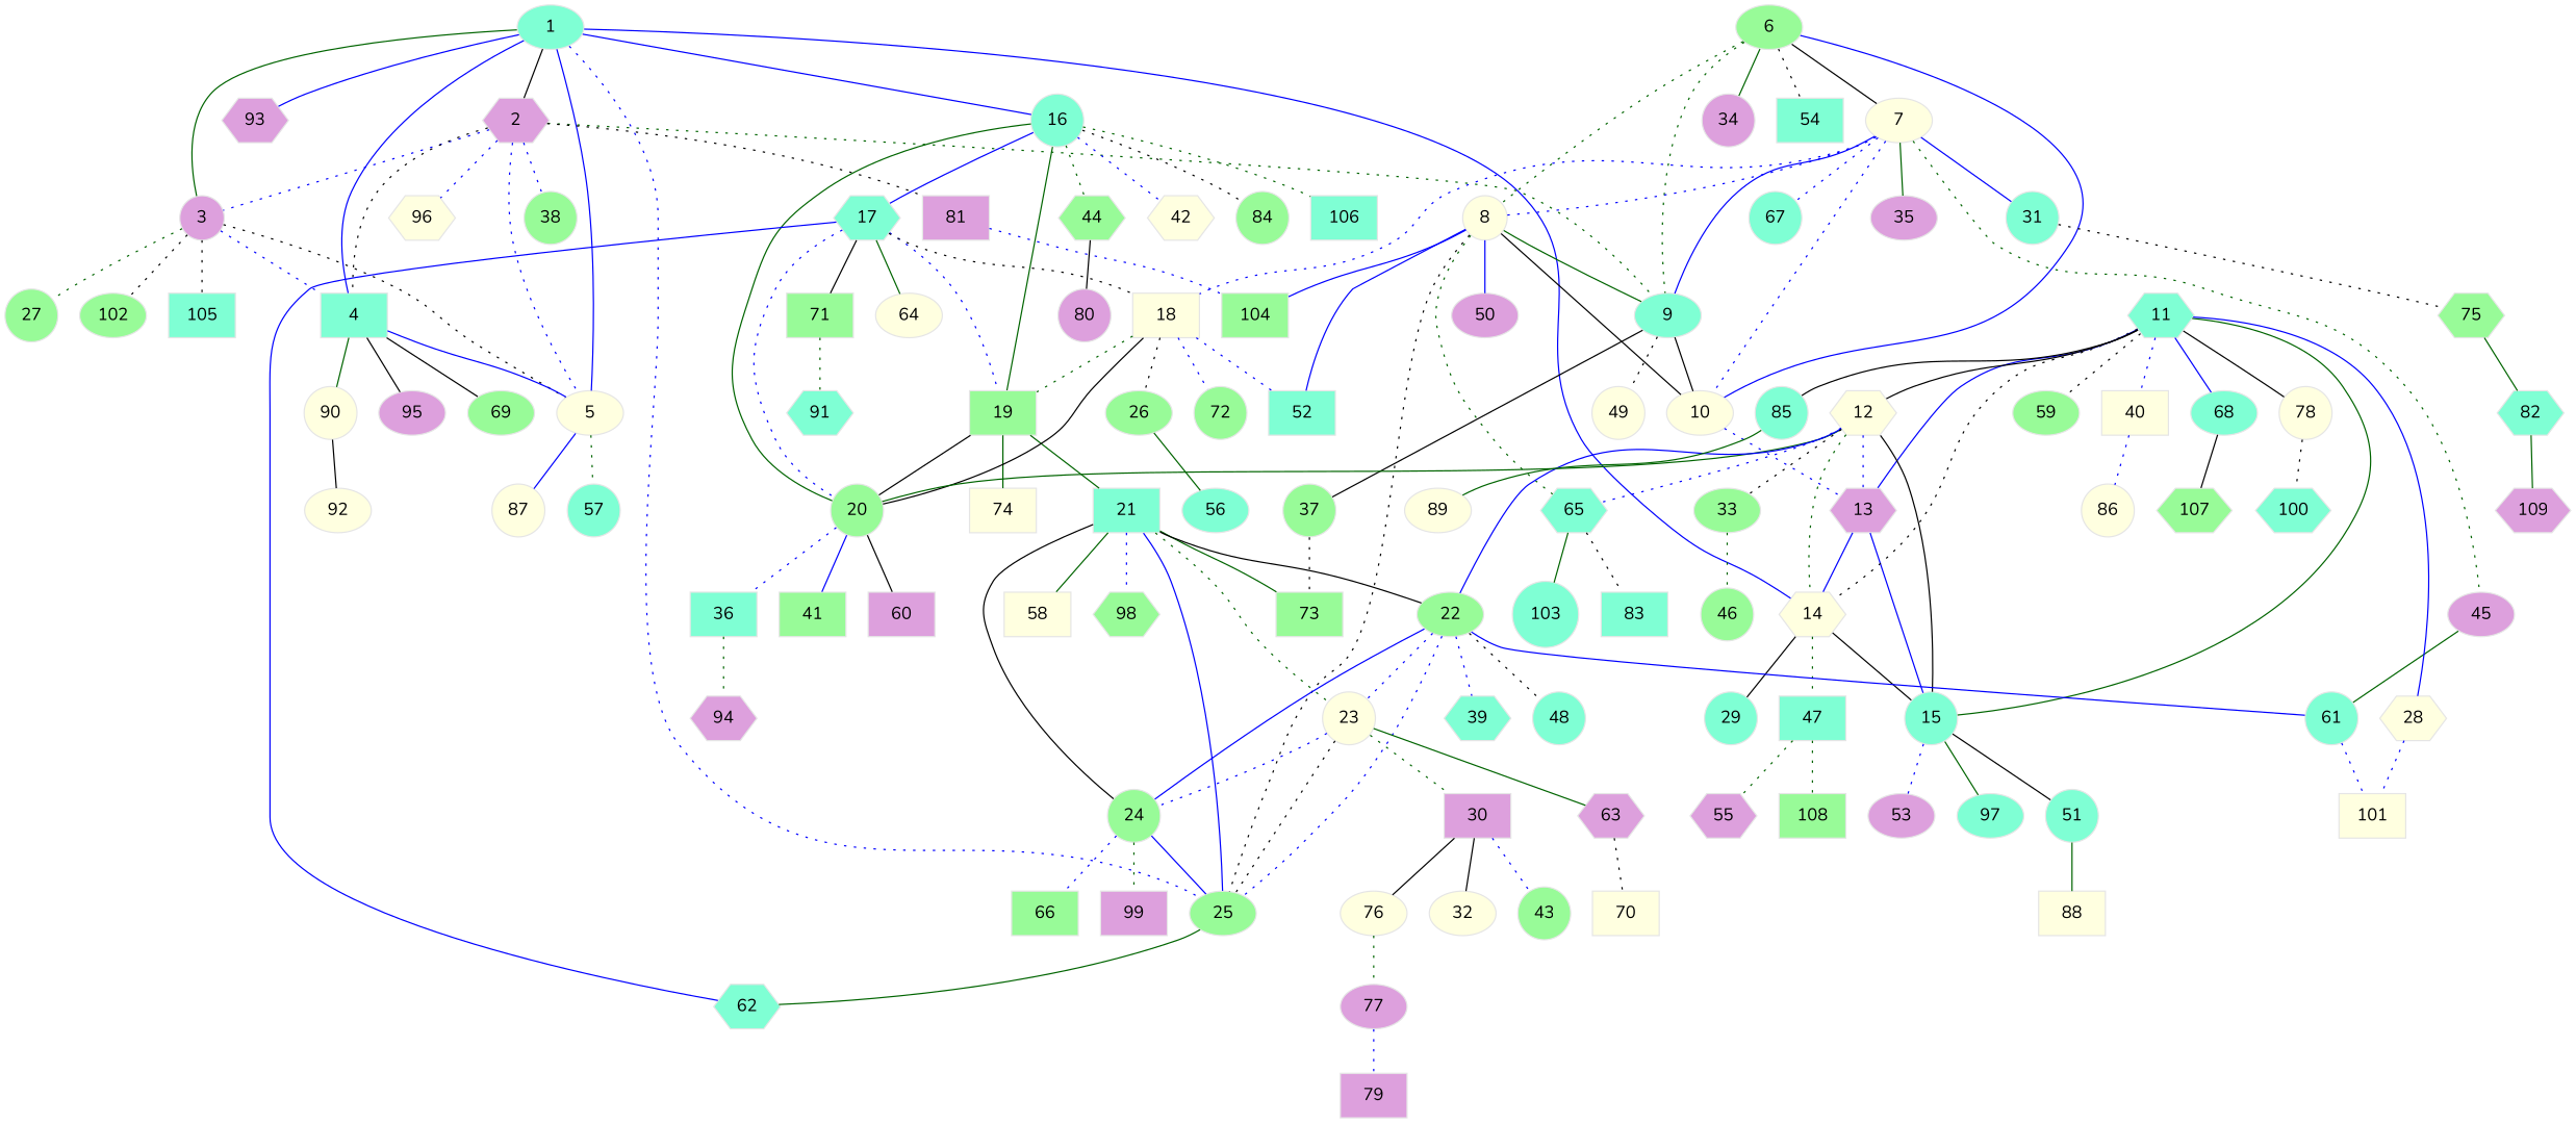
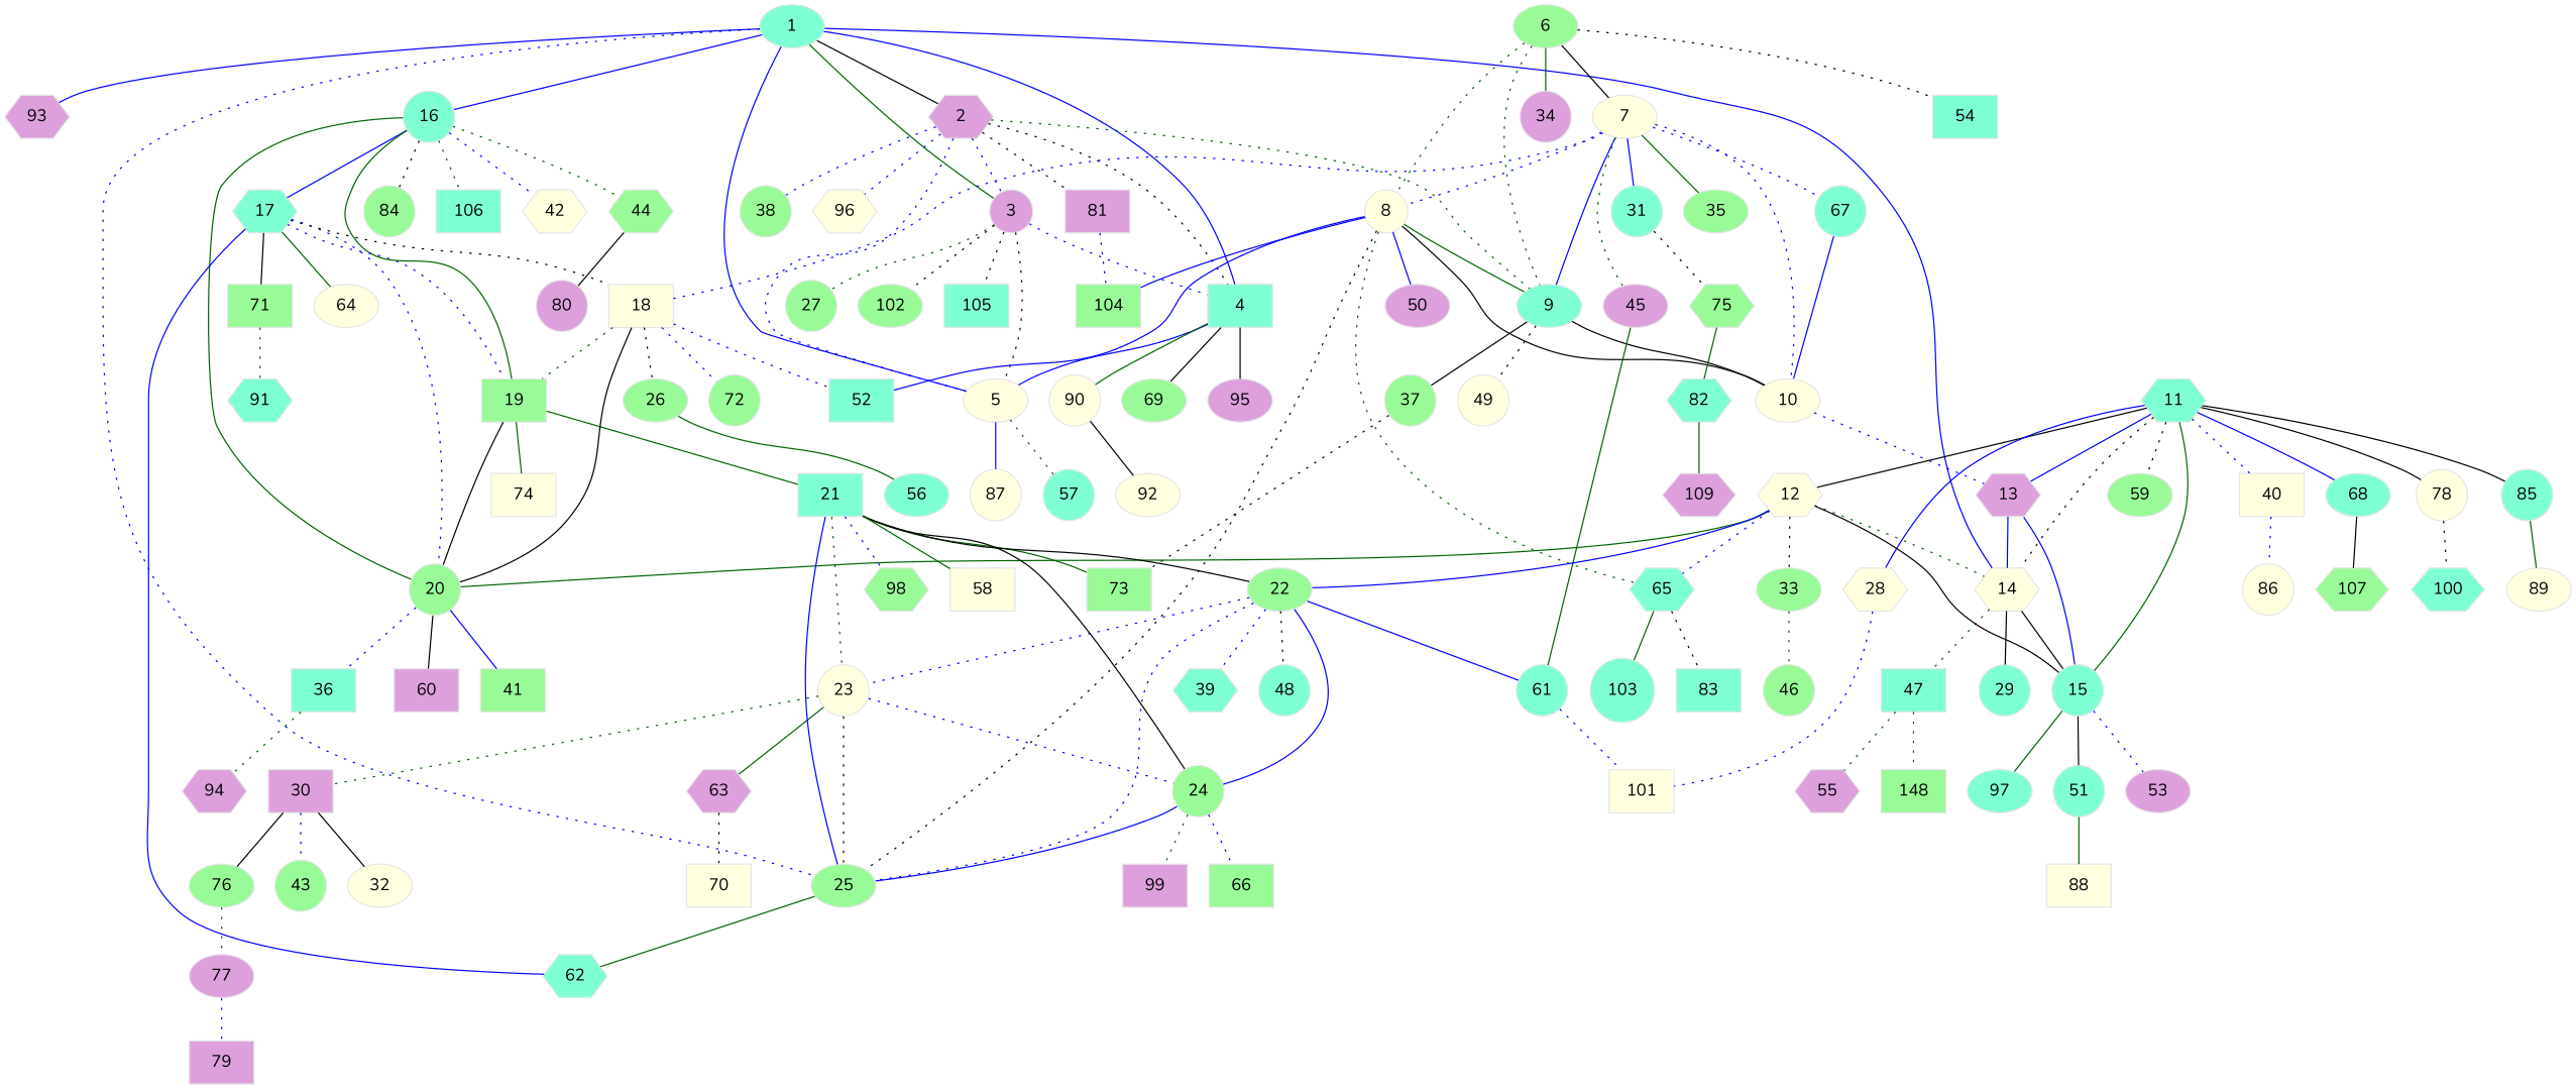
  graph {
    fontname=Nunito
    node [color=gray90 fillcolor=aquamarine fontname=Nunito shape=circle style=filled]
    edge [color=blue fontname=Nunito style=solid]
    1 [shape=ellipse]
    2 [fillcolor=plum shape=hexagon]
    3 [fillcolor=plum]
    4 [shape=box]
    5 [fillcolor=lightyellow shape=ellipse]
    14 [fillcolor=lightyellow shape=hexagon]
    16
    25 [fillcolor=palegreen shape=ellipse]
    93 [fillcolor=plum shape=hexagon]
    9 [shape=ellipse]
    38 [fillcolor=palegreen]
    81 [fillcolor=plum shape=box]
    96 [fillcolor=lightyellow shape=hexagon]
    27 [fillcolor=palegreen]
    102 [fillcolor=palegreen shape=ellipse]
    105 [shape=box]
    69 [fillcolor=palegreen shape=ellipse]
    90 [fillcolor=lightyellow]
    95 [fillcolor=plum shape=ellipse]
    57
    87 [fillcolor=lightyellow]
    15
    29
    47 [shape=box]
    20 [fillcolor=palegreen]
    17 [shape=hexagon]
    19 [fillcolor=palegreen shape=box]
    42 [fillcolor=lightyellow shape=hexagon]
    44 [fillcolor=palegreen shape=hexagon]
    84 [fillcolor=palegreen]
    106 [shape=box]
    62 [shape=hexagon]
    10 [fillcolor=lightyellow shape=ellipse]
    37 [fillcolor=palegreen]
    49 [fillcolor=lightyellow]
    104 [fillcolor=palegreen shape=box]
    92 [fillcolor=lightyellow shape=ellipse]
    6 [fillcolor=palegreen shape=ellipse]
    7 [fillcolor=lightyellow shape=ellipse]
    8 [fillcolor=lightyellow]
    34 [fillcolor=plum]
    54 [shape=box]
    18 [fillcolor=lightyellow shape=box]
    31
-   35 [fillcolor=plum shape=ellipse]
+   35 [fillcolor=palegreen shape=ellipse]
    45 [fillcolor=plum shape=ellipse]
    67
    50 [fillcolor=plum shape=ellipse]
    52 [shape=box]
    65 [shape=hexagon]
    13 [fillcolor=plum shape=hexagon]
    26 [fillcolor=palegreen shape=ellipse]
    72 [fillcolor=palegreen]
    75 [fillcolor=palegreen shape=hexagon]
    61
    83 [shape=box]
    103
    73 [fillcolor=palegreen shape=box]
    11 [shape=hexagon]
    12 [fillcolor=lightyellow shape=hexagon]
    28 [fillcolor=lightyellow shape=hexagon]
    40 [fillcolor=lightyellow shape=box]
    59 [fillcolor=palegreen shape=ellipse]
    68 [shape=ellipse]
    78 [fillcolor=lightyellow]
    85
    22 [fillcolor=palegreen shape=ellipse]
    33 [fillcolor=palegreen shape=ellipse]
    51
    53 [fillcolor=plum shape=ellipse]
    97 [shape=ellipse]
    101 [fillcolor=lightyellow shape=box]
    86 [fillcolor=lightyellow]
    107 [fillcolor=palegreen shape=hexagon]
    100 [shape=hexagon]
    89 [fillcolor=lightyellow shape=ellipse]
    36 [shape=box]
    41 [fillcolor=palegreen shape=box]
    60 [fillcolor=plum shape=box]
    23 [fillcolor=lightyellow]
    24 [fillcolor=palegreen]
    39 [shape=hexagon]
    48
    46 [fillcolor=palegreen]
    55 [fillcolor=plum shape=hexagon]
-   108 [fillcolor=palegreen shape=box]
+   108 [fillcolor=palegreen shape=box label=148]
    88 [fillcolor=lightyellow shape=box]
    64 [fillcolor=lightyellow shape=ellipse]
    71 [fillcolor=palegreen shape=box]
    21 [shape=box]
    74 [fillcolor=lightyellow shape=box]
    80 [fillcolor=plum]
    91 [shape=hexagon]
    56 [shape=ellipse]
    58 [fillcolor=lightyellow shape=box]
    98 [fillcolor=palegreen shape=hexagon]
    94 [fillcolor=plum shape=hexagon]
    30 [fillcolor=plum shape=box]
    63 [fillcolor=plum shape=hexagon]
    66 [fillcolor=palegreen shape=box]
    99 [fillcolor=plum shape=box]
    32 [fillcolor=lightyellow shape=ellipse]
    43 [fillcolor=palegreen]
-   76 [fillcolor=lightyellow shape=ellipse]
+   76 [fillcolor=palegreen shape=ellipse]
    70 [fillcolor=lightyellow shape=box]
    77 [fillcolor=plum shape=ellipse]
    82 [shape=hexagon]
    109 [fillcolor=plum shape=hexagon]
    79 [fillcolor=plum shape=box]
    1 -- 2 [color=black]
    1 -- 3 [color=darkgreen]
    1 -- 4
    1 -- 5
    1 -- 14
    1 -- 16
    1 -- 25 [style=dotted]
    1 -- 93
    2 -- 3 [style=dotted]
    2 -- 4 [color=black style=dotted]
    2 -- 5 [style=dotted]
    2 -- 9 [color=darkgreen style=dotted]
    2 -- 38 [style=dotted]
    2 -- 81 [color=black style=dotted]
    2 -- 96 [style=dotted]
    3 -- 4 [style=dotted]
    3 -- 5 [color=black style=dotted]
    3 -- 27 [color=darkgreen style=dotted]
    3 -- 102 [color=black style=dotted]
    3 -- 105 [color=black style=dotted]
    4 -- 5
    4 -- 69 [color=black]
    4 -- 90 [color=darkgreen]
    4 -- 95 [color=black]
    5 -- 57 [color=darkgreen style=dotted]
    5 -- 87
    14 -- 15 [color=black]
    14 -- 29 [color=black]
    14 -- 47 [color=darkgreen style=dotted]
    16 -- 20 [color=darkgreen]
    16 -- 17
    16 -- 19 [color=darkgreen]
    16 -- 42 [style=dotted]
    16 -- 44 [color=darkgreen style=dotted]
    16 -- 84 [color=black style=dotted]
    16 -- 106 [color=darkgreen style=dotted]
    25 -- 62 [color=darkgreen]
    9 -- 10 [color=black]
    9 -- 37 [color=black]
    9 -- 49 [color=black style=dotted]
    81 -- 104 [style=dotted]
    90 -- 92 [color=black]
    15 -- 51 [color=black]
    15 -- 53 [style=dotted]
    15 -- 97 [color=darkgreen]
    47 -- 55 [color=darkgreen style=dotted]
    47 -- 108 [color=darkgreen style=dotted]
    20 -- 36 [style=dotted]
    20 -- 41
    20 -- 60 [color=black]
    17 -- 20 [style=dotted]
    17 -- 19 [style=dotted]
    17 -- 62
    17 -- 18 [color=black style=dotted]
    17 -- 64 [color=darkgreen]
    17 -- 71 [color=black]
    19 -- 20 [color=black]
    19 -- 21 [color=darkgreen]
    19 -- 74 [color=darkgreen]
    44 -- 80 [color=black]
    10 -- 13 [style=dotted]
    37 -- 73 [color=black style=dotted]
    6 -- 9 [color=darkgreen style=dotted]
-   6 -- 10
+   67 -- 10
    6 -- 7 [color=black]
    6 -- 8 [color=darkgreen style=dotted]
    6 -- 34 [color=darkgreen]
    6 -- 54 [color=black style=dotted]
    7 -- 9
    7 -- 10 [style=dotted]
    7 -- 8 [style=dotted]
    7 -- 18 [style=dotted]
    7 -- 31
    7 -- 35 [color=darkgreen]
    7 -- 45 [color=darkgreen style=dotted]
    7 -- 67 [style=dotted]
    8 -- 25 [color=black style=dotted]
    8 -- 9 [color=darkgreen]
    8 -- 10 [color=black]
    8 -- 104
    8 -- 50
    8 -- 52
    8 -- 65 [color=darkgreen style=dotted]
    18 -- 20 [color=black]
    18 -- 19 [color=darkgreen style=dotted]
    18 -- 52 [style=dotted]
    18 -- 26 [color=black style=dotted]
    18 -- 72 [style=dotted]
    31 -- 75 [color=black style=dotted]
    45 -- 61 [color=darkgreen]
    65 -- 83 [color=black style=dotted]
    65 -- 103 [color=darkgreen]
    13 -- 14
    13 -- 15
    26 -- 56 [color=darkgreen]
    75 -- 82 [color=darkgreen]
    61 -- 101 [style=dotted]
    11 -- 14 [color=black style=dotted]
    11 -- 15 [color=darkgreen]
    11 -- 13
    11 -- 12 [color=black]
    11 -- 28
    11 -- 40 [style=dotted]
    11 -- 59 [color=black style=dotted]
    11 -- 68
    11 -- 78 [color=black]
    11 -- 85 [color=black]
    12 -- 14 [color=darkgreen style=dotted]
    12 -- 15 [color=black]
    12 -- 20 [color=darkgreen]
    12 -- 65 [style=dotted]
-   12 -- 13 [style=dotted]
    12 -- 22
    12 -- 33 [color=black style=dotted]
    28 -- 101 [style=dotted]
    40 -- 86 [style=dotted]
    68 -- 107 [color=black]
    78 -- 100 [color=black style=dotted]
    85 -- 89 [color=darkgreen]
    22 -- 25 [style=dotted]
    22 -- 61
    22 -- 23 [style=dotted]
    22 -- 24
    22 -- 39 [style=dotted]
    22 -- 48 [color=black style=dotted]
    33 -- 46 [color=darkgreen style=dotted]
    51 -- 88 [color=darkgreen]
    36 -- 94 [color=darkgreen style=dotted]
    23 -- 25 [color=black style=dotted]
    23 -- 24 [style=dotted]
    23 -- 30 [color=darkgreen style=dotted]
    23 -- 63 [color=darkgreen]
    24 -- 25
    24 -- 66 [style=dotted]
    24 -- 99 [color=darkgreen style=dotted]
    71 -- 91 [color=darkgreen style=dotted]
    21 -- 25
    21 -- 73 [color=darkgreen]
    21 -- 22 [color=black]
    21 -- 23 [color=darkgreen style=dotted]
    21 -- 24 [color=black]
    21 -- 58 [color=darkgreen]
    21 -- 98 [style=dotted]
    30 -- 32 [color=black]
    30 -- 43 [style=dotted]
    30 -- 76 [color=black]
    63 -- 70 [color=black style=dotted]
    76 -- 77 [color=darkgreen style=dotted]
    77 -- 79 [style=dotted]
    82 -- 109 [color=darkgreen]
  }
